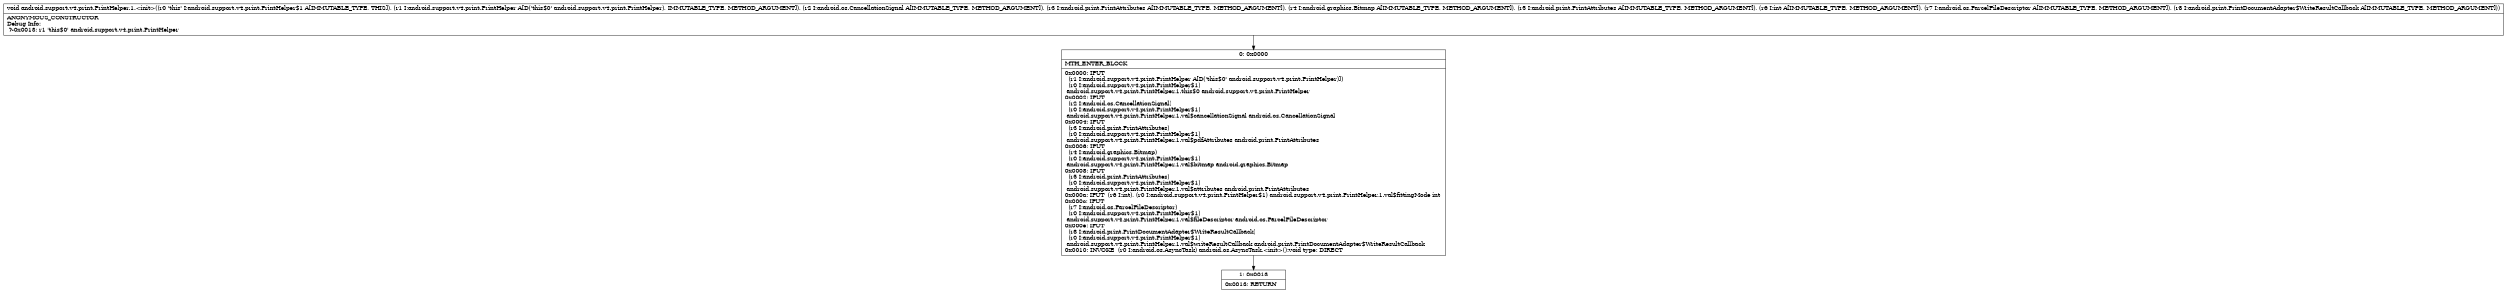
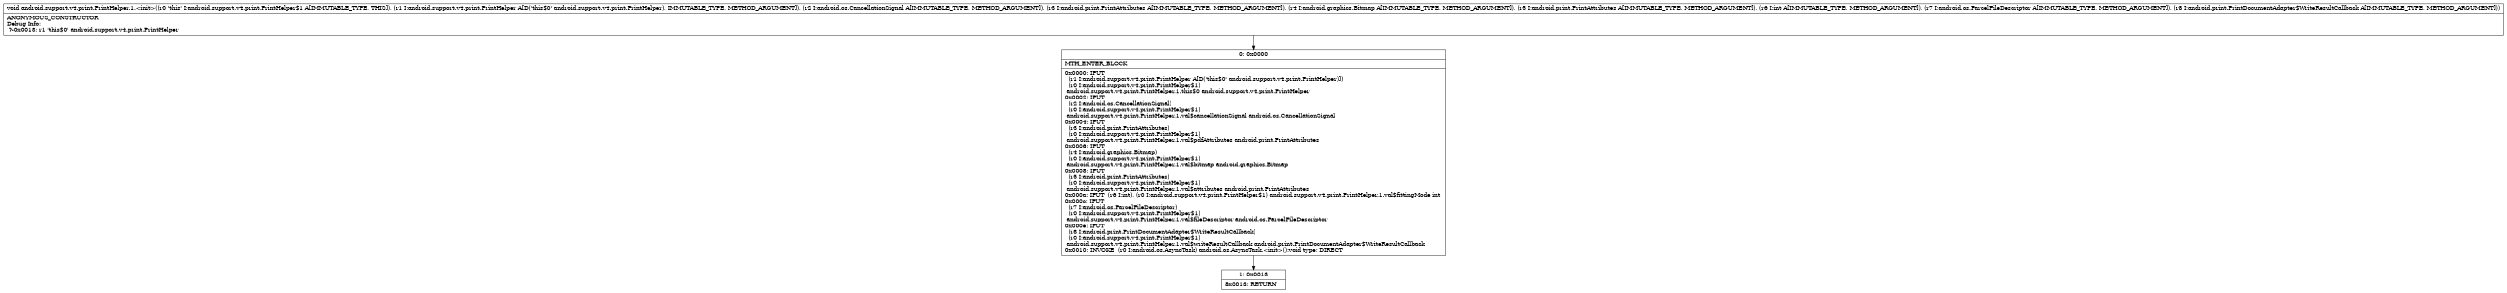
  digraph {
    node [shape=record]
    n1 [label="{0\:\ 0x0000|MTH_ENTER_BLOCK\l|0x0000: IPUT  \l  (r1 I:android.support.v4.print.PrintHelper A[D('this$0' android.support.v4.print.PrintHelper)])\l  (r0 I:android.support.v4.print.PrintHelper$1)\l android.support.v4.print.PrintHelper.1.this$0 android.support.v4.print.PrintHelper \l0x0002: IPUT  \l  (r2 I:android.os.CancellationSignal)\l  (r0 I:android.support.v4.print.PrintHelper$1)\l android.support.v4.print.PrintHelper.1.val$cancellationSignal android.os.CancellationSignal \l0x0004: IPUT  \l  (r3 I:android.print.PrintAttributes)\l  (r0 I:android.support.v4.print.PrintHelper$1)\l android.support.v4.print.PrintHelper.1.val$pdfAttributes android.print.PrintAttributes \l0x0006: IPUT  \l  (r4 I:android.graphics.Bitmap)\l  (r0 I:android.support.v4.print.PrintHelper$1)\l android.support.v4.print.PrintHelper.1.val$bitmap android.graphics.Bitmap \l0x0008: IPUT  \l  (r5 I:android.print.PrintAttributes)\l  (r0 I:android.support.v4.print.PrintHelper$1)\l android.support.v4.print.PrintHelper.1.val$attributes android.print.PrintAttributes \l0x000a: IPUT  (r6 I:int), (r0 I:android.support.v4.print.PrintHelper$1) android.support.v4.print.PrintHelper.1.val$fittingMode int \l0x000c: IPUT  \l  (r7 I:android.os.ParcelFileDescriptor)\l  (r0 I:android.support.v4.print.PrintHelper$1)\l android.support.v4.print.PrintHelper.1.val$fileDescriptor android.os.ParcelFileDescriptor \l0x000e: IPUT  \l  (r8 I:android.print.PrintDocumentAdapter$WriteResultCallback)\l  (r0 I:android.support.v4.print.PrintHelper$1)\l android.support.v4.print.PrintHelper.1.val$writeResultCallback android.print.PrintDocumentAdapter$WriteResultCallback \l0x0010: INVOKE  (r0 I:android.os.AsyncTask) android.os.AsyncTask.\<init\>():void type: DIRECT \l}"]
-   n2 [label="{1\:\ 0x0013|0x0013: RETURN   \l}"]
+   n2 [label="{1\:\ 0x0013|8x0013: RETURN   \l}"]
    n3 [label="{void android.support.v4.print.PrintHelper.1.\<init\>((r0 'this' I:android.support.v4.print.PrintHelper$1 A[IMMUTABLE_TYPE, THIS]), (r1 I:android.support.v4.print.PrintHelper A[D('this$0' android.support.v4.print.PrintHelper), IMMUTABLE_TYPE, METHOD_ARGUMENT]), (r2 I:android.os.CancellationSignal A[IMMUTABLE_TYPE, METHOD_ARGUMENT]), (r3 I:android.print.PrintAttributes A[IMMUTABLE_TYPE, METHOD_ARGUMENT]), (r4 I:android.graphics.Bitmap A[IMMUTABLE_TYPE, METHOD_ARGUMENT]), (r5 I:android.print.PrintAttributes A[IMMUTABLE_TYPE, METHOD_ARGUMENT]), (r6 I:int A[IMMUTABLE_TYPE, METHOD_ARGUMENT]), (r7 I:android.os.ParcelFileDescriptor A[IMMUTABLE_TYPE, METHOD_ARGUMENT]), (r8 I:android.print.PrintDocumentAdapter$WriteResultCallback A[IMMUTABLE_TYPE, METHOD_ARGUMENT]))  | ANONYMOUS_CONSTRUCTOR\lDebug Info:\l  ?\-0x0013: r1 'this$0' android.support.v4.print.PrintHelper\l}"]
    n1 -> n2
    n3 -> n1
  }
